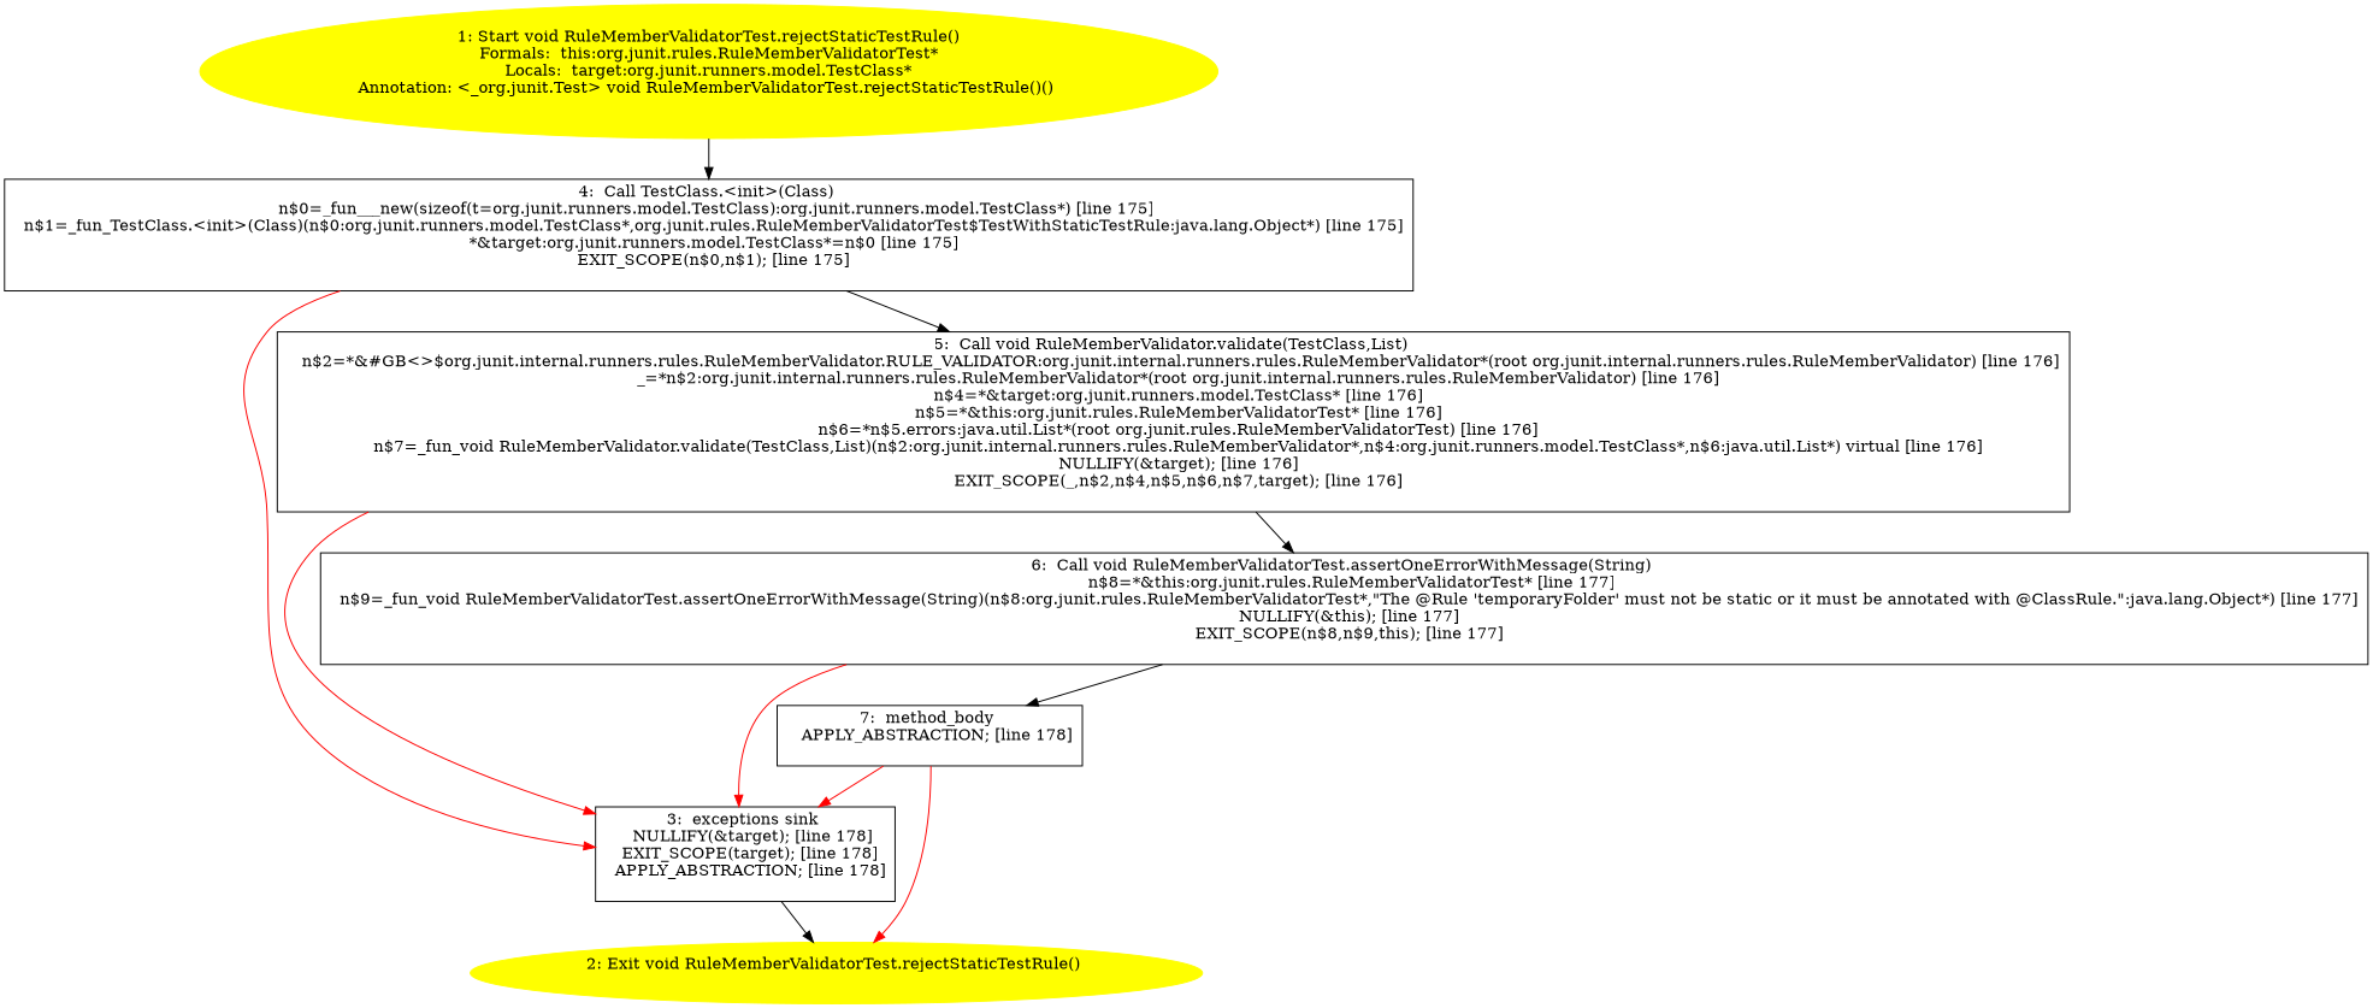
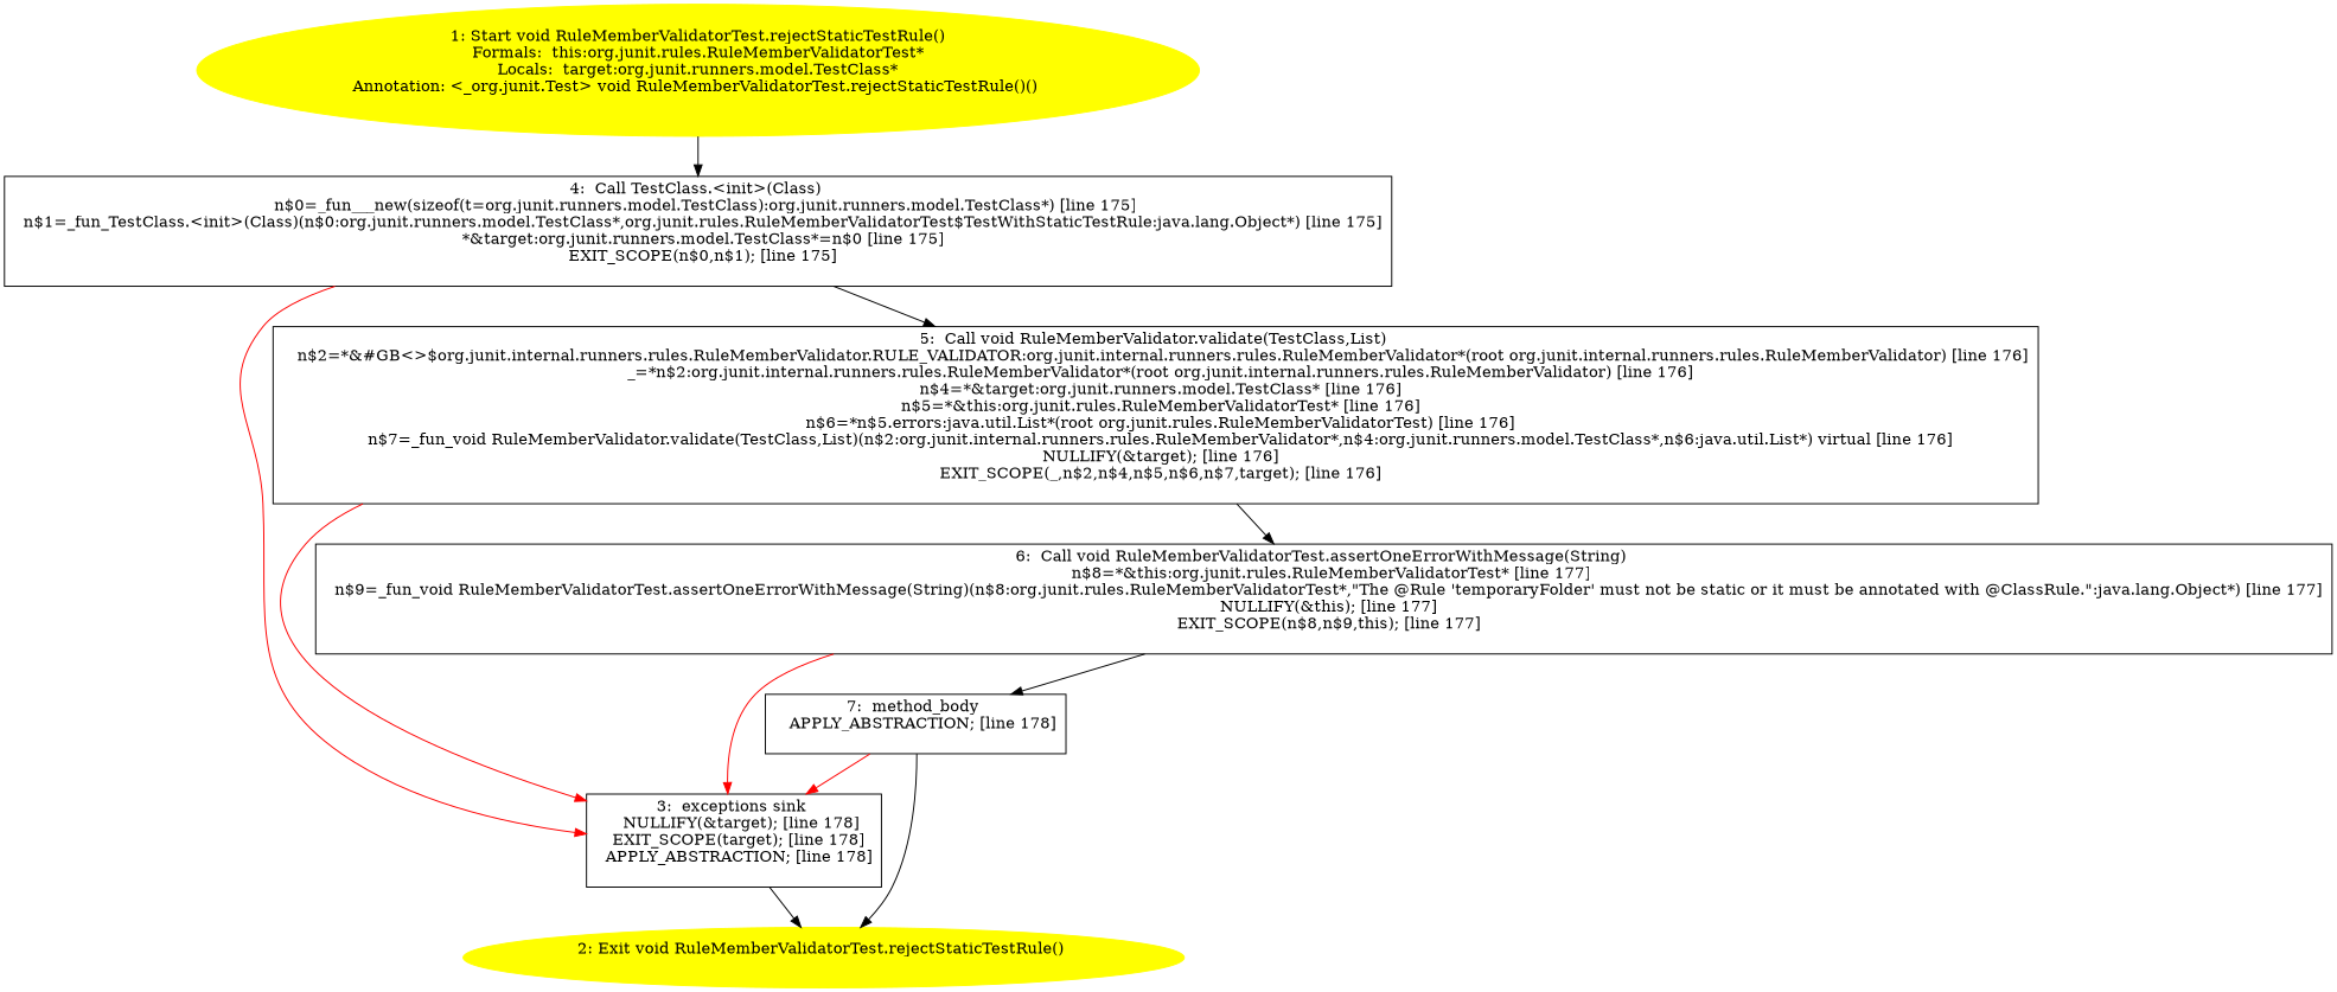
  digraph {
    node [shape=box]
    n1 [color=yellow label="1: Start void RuleMemberValidatorTest.rejectStaticTestRule()\nFormals:  this:org.junit.rules.RuleMemberValidatorTest*\nLocals:  target:org.junit.runners.model.TestClass*\nAnnotation: <_org.junit.Test> void RuleMemberValidatorTest.rejectStaticTestRule()() \n  " style=filled shape=""]
    n2 [label="4:  Call TestClass.<init>(Class) \n   n$0=_fun___new(sizeof(t=org.junit.runners.model.TestClass):org.junit.runners.model.TestClass*) [line 175]\n  n$1=_fun_TestClass.<init>(Class)(n$0:org.junit.runners.model.TestClass*,org.junit.rules.RuleMemberValidatorTest$TestWithStaticTestRule:java.lang.Object*) [line 175]\n  *&target:org.junit.runners.model.TestClass*=n$0 [line 175]\n  EXIT_SCOPE(n$0,n$1); [line 175]\n "]
    n3 [label="3:  exceptions sink \n   NULLIFY(&target); [line 178]\n  EXIT_SCOPE(target); [line 178]\n  APPLY_ABSTRACTION; [line 178]\n "]
    n4 [label="5:  Call void RuleMemberValidator.validate(TestClass,List) \n   n$2=*&#GB<>$org.junit.internal.runners.rules.RuleMemberValidator.RULE_VALIDATOR:org.junit.internal.runners.rules.RuleMemberValidator*(root org.junit.internal.runners.rules.RuleMemberValidator) [line 176]\n  _=*n$2:org.junit.internal.runners.rules.RuleMemberValidator*(root org.junit.internal.runners.rules.RuleMemberValidator) [line 176]\n  n$4=*&target:org.junit.runners.model.TestClass* [line 176]\n  n$5=*&this:org.junit.rules.RuleMemberValidatorTest* [line 176]\n  n$6=*n$5.errors:java.util.List*(root org.junit.rules.RuleMemberValidatorTest) [line 176]\n  n$7=_fun_void RuleMemberValidator.validate(TestClass,List)(n$2:org.junit.internal.runners.rules.RuleMemberValidator*,n$4:org.junit.runners.model.TestClass*,n$6:java.util.List*) virtual [line 176]\n  NULLIFY(&target); [line 176]\n  EXIT_SCOPE(_,n$2,n$4,n$5,n$6,n$7,target); [line 176]\n "]
    n5 [color=yellow label="2: Exit void RuleMemberValidatorTest.rejectStaticTestRule() \n  " style=filled shape=""]
    n6 [label="6:  Call void RuleMemberValidatorTest.assertOneErrorWithMessage(String) \n   n$8=*&this:org.junit.rules.RuleMemberValidatorTest* [line 177]\n  n$9=_fun_void RuleMemberValidatorTest.assertOneErrorWithMessage(String)(n$8:org.junit.rules.RuleMemberValidatorTest*,\"The @Rule 'temporaryFolder' must not be static or it must be annotated with @ClassRule.\":java.lang.Object*) [line 177]\n  NULLIFY(&this); [line 177]\n  EXIT_SCOPE(n$8,n$9,this); [line 177]\n "]
    n7 [label="7:  method_body \n   APPLY_ABSTRACTION; [line 178]\n "]
    n1 -> n2
    n2 -> n3 [color=red]
    n2 -> n4
    n3 -> n5
    n4 -> n3 [color=red]
    n4 -> n6
    n6 -> n3 [color=red]
    n6 -> n7
    n7 -> n3 [color=red]
-   n7 -> n5 [color=red]
+   n7 -> n5
  }
